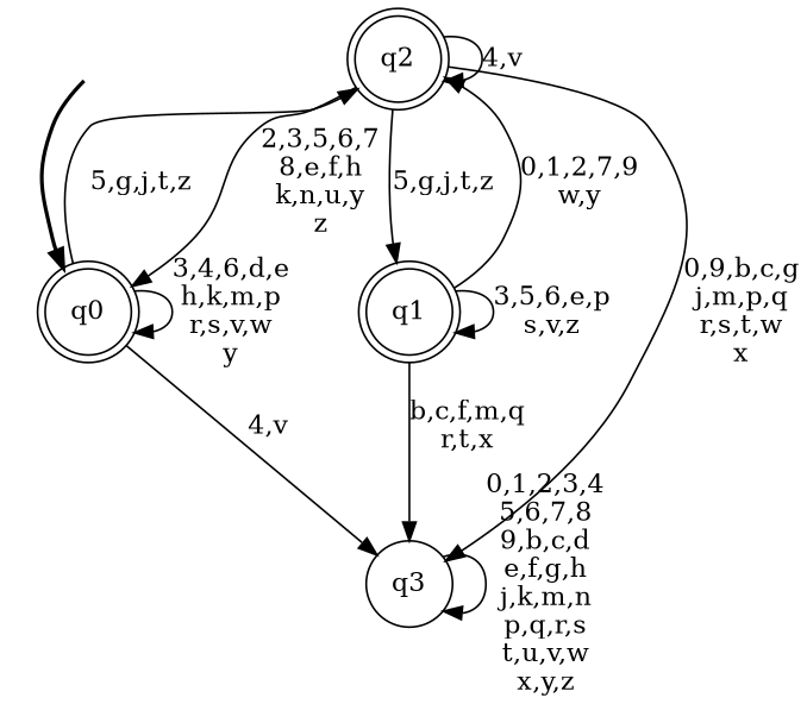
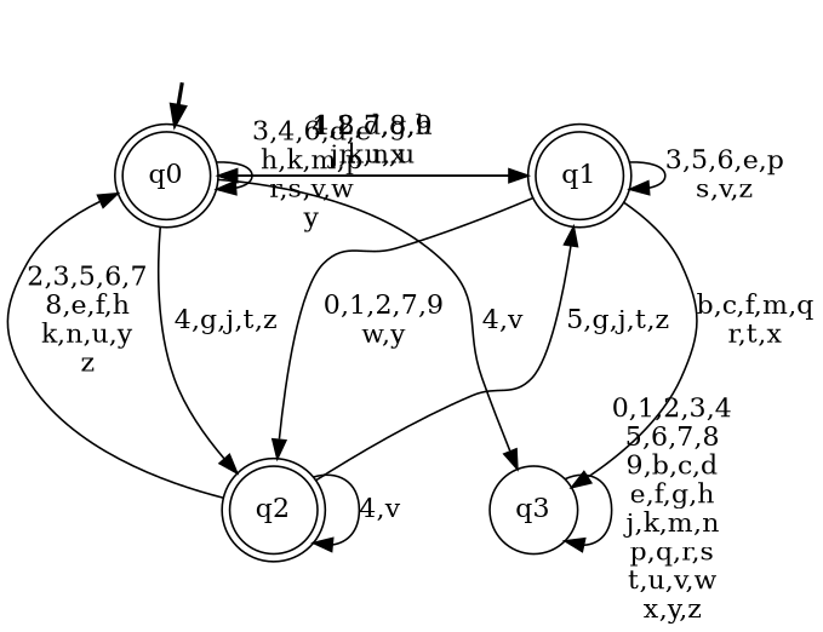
  digraph {
    rankdir=TB
    node [shape=doublecircle style="rounded,filled" color=black fillcolor=white]
    __start0 [height=0 shape=none style=invis width=0 color="" fillcolor=""]
    n2 [label=q0]
    n3 [label=q1]
    n4 [label=q2]
    n5 [label=q3 shape=circle style=filled]
    subgraph cluster_1 {
      nodesep=0.15
      ranksep=0.15
      style=invis
      __start0
      n2
    }
    __start0 -> n2 [penwidth=2]
    n2 -> n2 [label="3,4,6,d,e\nh,k,m,p\nr,s,v,w\ny"]
-   n2 -> n4 [label="5,g,j,t,z"]
+   n2 -> n3 [label="1,2,7,8,9\nn,u,x"]
+   n2 -> n4 [label="4,g,j,t,z"]
    n2 -> n5 [label="4,v"]
+   n3 -> n2 [label="4,8,d,g,h\nj,k,n,u"]
    n3 -> n3 [label="3,5,6,e,p\ns,v,z"]
    n3 -> n4 [label="0,1,2,7,9\nw,y"]
    n3 -> n5 [label="b,c,f,m,q\nr,t,x"]
    n4 -> n2 [label="2,3,5,6,7\n8,e,f,h\nk,n,u,y\nz"]
    n4 -> n3 [label="5,g,j,t,z"]
    n4 -> n4 [label="4,v"]
-   n4 -> n5 [label="0,9,b,c,g\nj,m,p,q\nr,s,t,w\nx"]
    n5 -> n5 [label="0,1,2,3,4\n5,6,7,8\n9,b,c,d\ne,f,g,h\nj,k,m,n\np,q,r,s\nt,u,v,w\nx,y,z"]
  }
